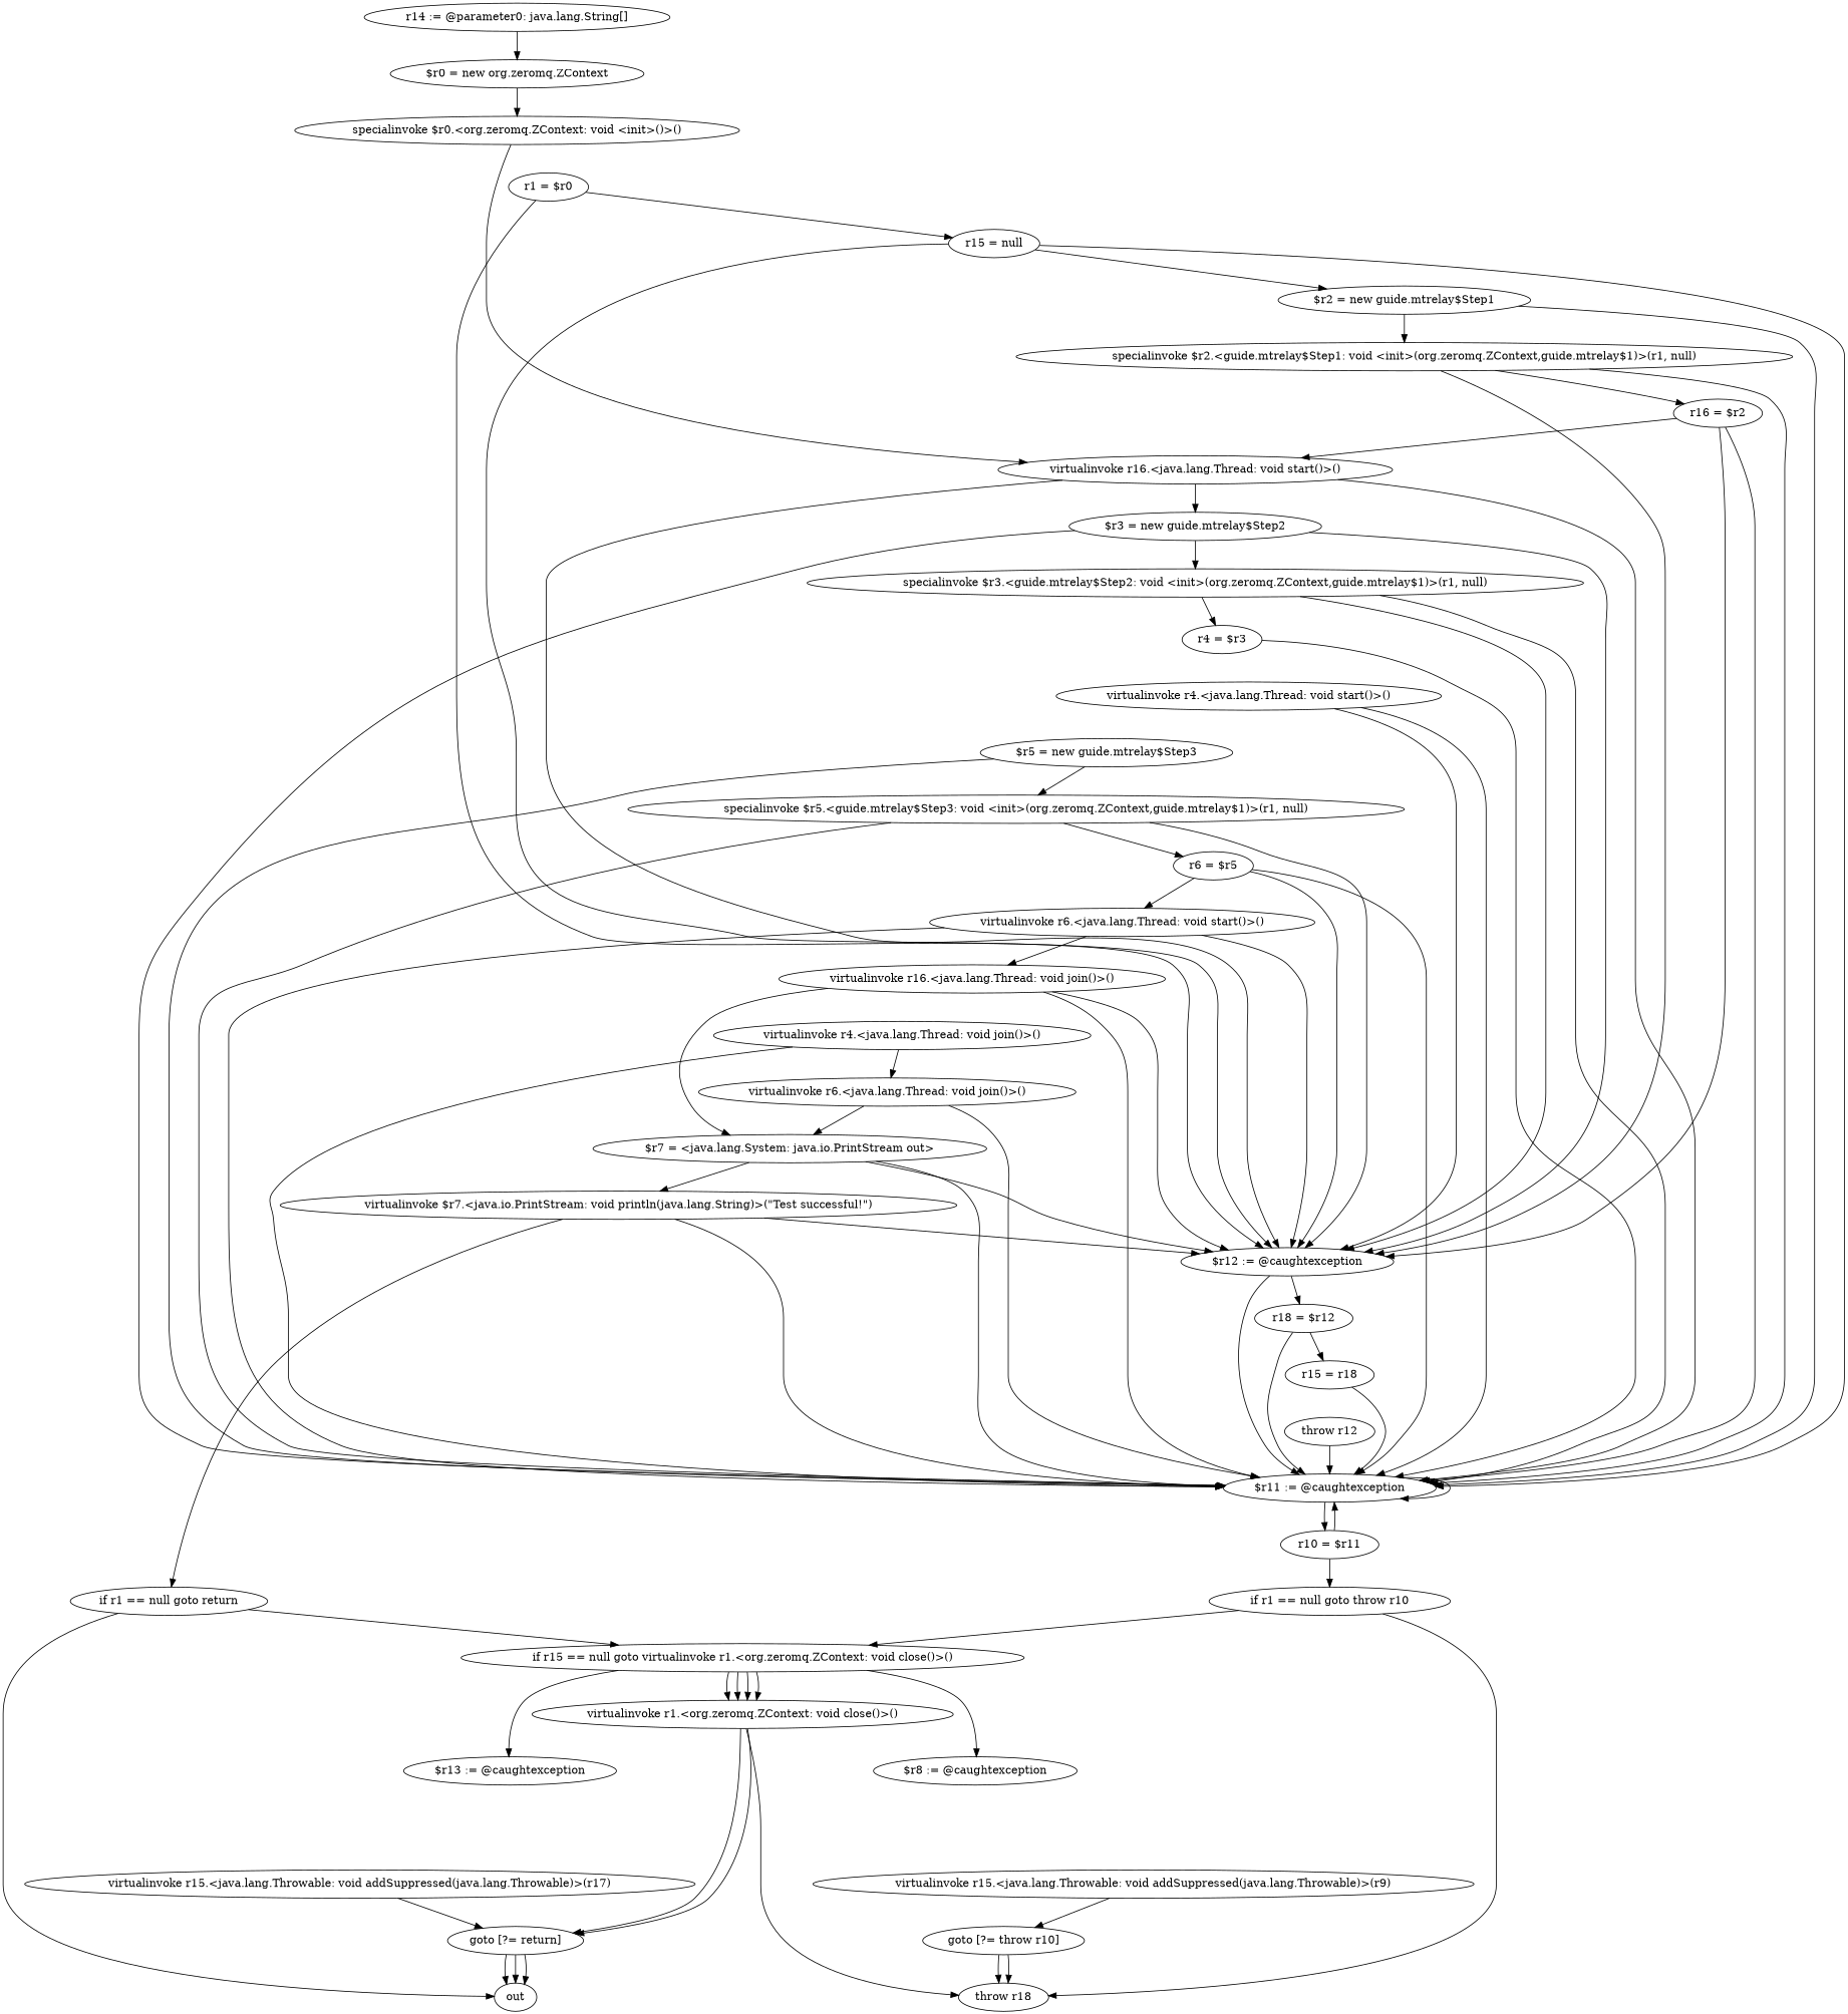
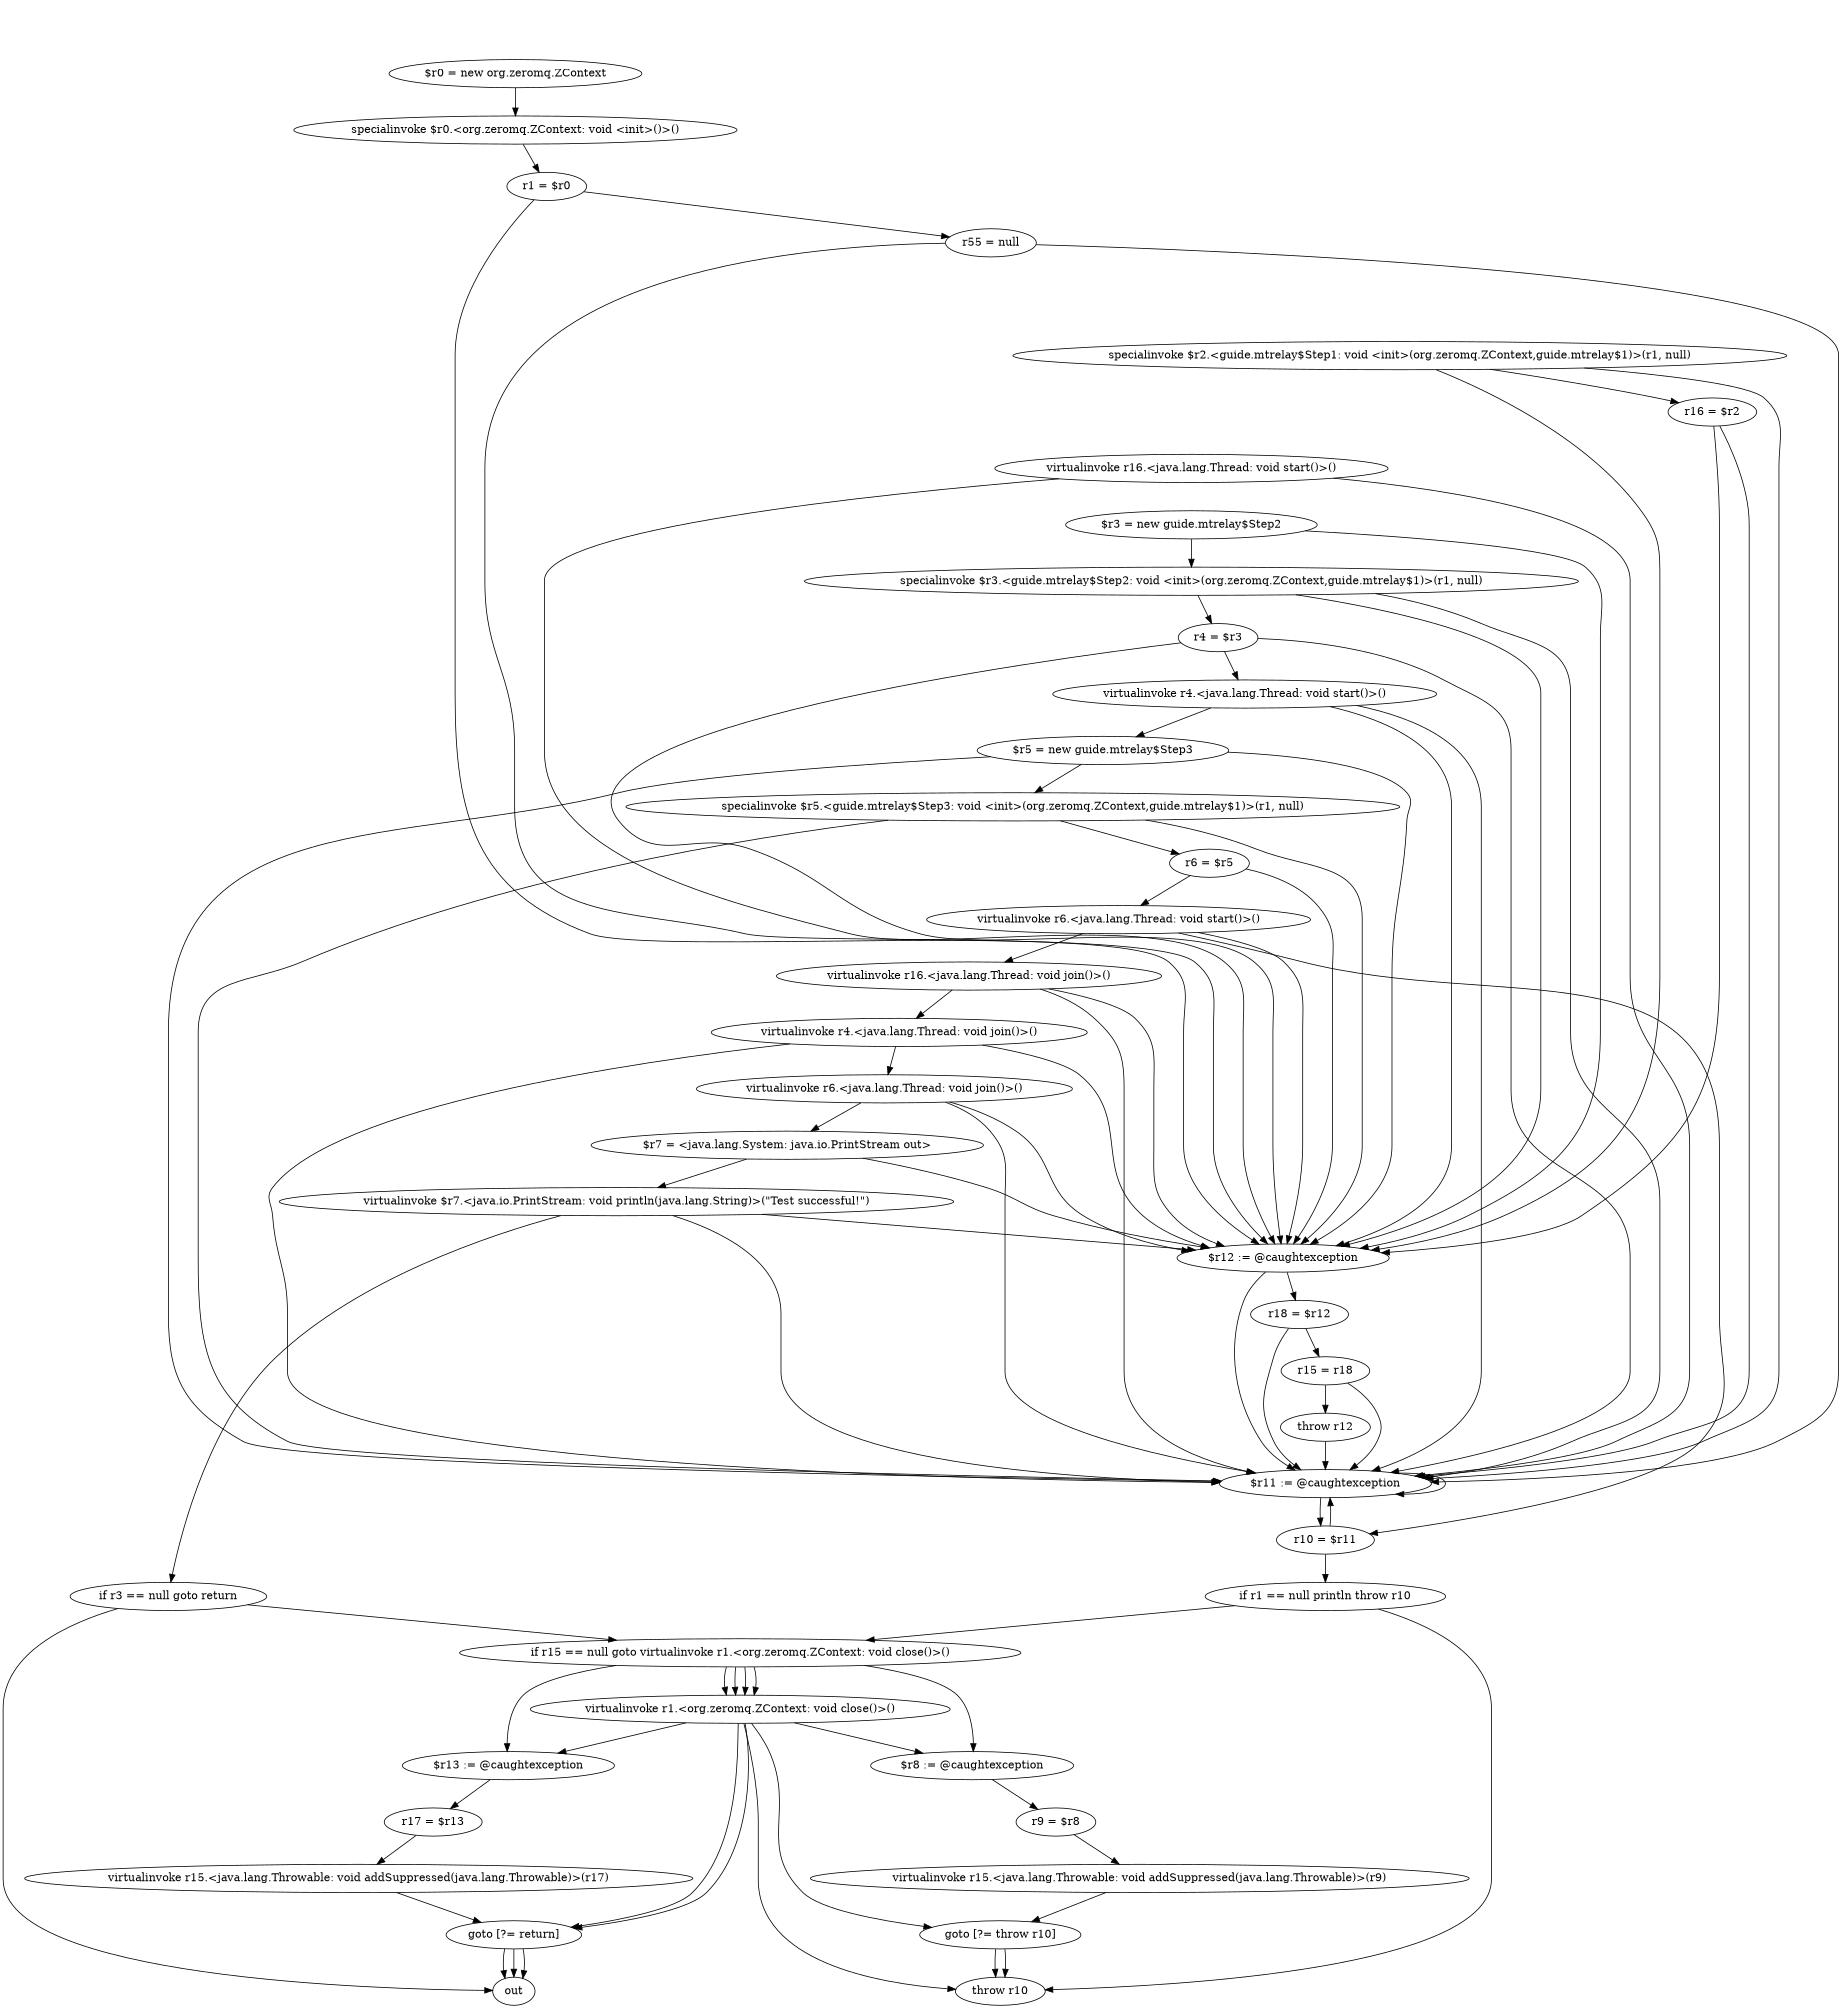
  digraph {
    fontname="DejaVu Serif"
    node [fontname="DejaVu Serif"]
    edge [fontname="DejaVu Serif"]
-   "r14 := @parameter0: java.lang.String[]"
    "$r0 = new org.zeromq.ZContext"
    "specialinvoke $r0.<org.zeromq.ZContext: void <init>()>()"
    "r1 = $r0"
-   "r15 = null"
+   "r15 = null" [label="r55 = null"]
    "$r12 := @caughtexception"
-   "$r2 = new guide.mtrelay$Step1"
    "$r11 := @caughtexception"
    "specialinvoke $r2.<guide.mtrelay$Step1: void <init>(org.zeromq.ZContext,guide.mtrelay$1)>(r1, null)"
    "r18 = $r12"
    "r10 = $r11"
    "r16 = $r2"
    "virtualinvoke r16.<java.lang.Thread: void start()>()"
    "$r3 = new guide.mtrelay$Step2"
    "specialinvoke $r3.<guide.mtrelay$Step2: void <init>(org.zeromq.ZContext,guide.mtrelay$1)>(r1, null)"
    "r4 = $r3"
    "virtualinvoke r4.<java.lang.Thread: void start()>()"
    "$r5 = new guide.mtrelay$Step3"
    "specialinvoke $r5.<guide.mtrelay$Step3: void <init>(org.zeromq.ZContext,guide.mtrelay$1)>(r1, null)"
    "r6 = $r5"
    "virtualinvoke r6.<java.lang.Thread: void start()>()"
    "virtualinvoke r16.<java.lang.Thread: void join()>()"
    "virtualinvoke r4.<java.lang.Thread: void join()>()"
    "virtualinvoke r6.<java.lang.Thread: void join()>()"
    "$r7 = <java.lang.System: java.io.PrintStream out>"
    "virtualinvoke $r7.<java.io.PrintStream: void println(java.lang.String)>(\"Test successful!\")"
-   "if r1 == null goto return"
+   "if r1 == null goto return" [label="if r3 == null goto return"]
    "if r15 == null goto virtualinvoke r1.<org.zeromq.ZContext: void close()>()"
    n29 [label=out]
    "virtualinvoke r1.<org.zeromq.ZContext: void close()>()"
    "$r13 := @caughtexception"
    "$r8 := @caughtexception"
    "goto [?= return]"
    "goto [?= throw r10]"
-   "throw r10" [label="throw r18"]
+   "throw r10"
+   "r17 = $r13"
+   "r9 = $r8"
    "virtualinvoke r15.<java.lang.Throwable: void addSuppressed(java.lang.Throwable)>(r17)"
    "r15 = r18"
    n40 [label="throw r12"]
-   "if r1 == null goto throw r10"
+   "if r1 == null goto throw r10" [label="if r1 == null println throw r10"]
    "virtualinvoke r15.<java.lang.Throwable: void addSuppressed(java.lang.Throwable)>(r9)"
-   "r14 := @parameter0: java.lang.String[]" -> "$r0 = new org.zeromq.ZContext"
    "$r0 = new org.zeromq.ZContext" -> "specialinvoke $r0.<org.zeromq.ZContext: void <init>()>()"
-   "specialinvoke $r0.<org.zeromq.ZContext: void <init>()>()" -> "virtualinvoke r16.<java.lang.Thread: void start()>()"
+   "specialinvoke $r0.<org.zeromq.ZContext: void <init>()>()" -> "r1 = $r0"
    "r1 = $r0" -> "r15 = null"
    "r1 = $r0" -> "$r12 := @caughtexception"
    "r15 = null" -> "$r12 := @caughtexception"
-   "r15 = null" -> "$r2 = new guide.mtrelay$Step1"
    "r15 = null" -> "$r11 := @caughtexception"
    "$r12 := @caughtexception" -> "$r11 := @caughtexception"
    "$r12 := @caughtexception" -> "r18 = $r12"
-   "$r2 = new guide.mtrelay$Step1" -> "$r11 := @caughtexception"
-   "$r2 = new guide.mtrelay$Step1" -> "specialinvoke $r2.<guide.mtrelay$Step1: void <init>(org.zeromq.ZContext,guide.mtrelay$1)>(r1, null)"
    "$r11 := @caughtexception" -> "$r11 := @caughtexception"
    "$r11 := @caughtexception" -> "r10 = $r11"
    "specialinvoke $r2.<guide.mtrelay$Step1: void <init>(org.zeromq.ZContext,guide.mtrelay$1)>(r1, null)" -> "$r12 := @caughtexception"
    "specialinvoke $r2.<guide.mtrelay$Step1: void <init>(org.zeromq.ZContext,guide.mtrelay$1)>(r1, null)" -> "$r11 := @caughtexception"
    "specialinvoke $r2.<guide.mtrelay$Step1: void <init>(org.zeromq.ZContext,guide.mtrelay$1)>(r1, null)" -> "r16 = $r2"
    "r18 = $r12" -> "$r11 := @caughtexception"
    "r18 = $r12" -> "r15 = r18"
    "r10 = $r11" -> "$r11 := @caughtexception"
    "r10 = $r11" -> "if r1 == null goto throw r10"
    "r16 = $r2" -> "$r12 := @caughtexception"
    "r16 = $r2" -> "$r11 := @caughtexception"
-   "r16 = $r2" -> "virtualinvoke r16.<java.lang.Thread: void start()>()"
    "virtualinvoke r16.<java.lang.Thread: void start()>()" -> "$r12 := @caughtexception"
    "virtualinvoke r16.<java.lang.Thread: void start()>()" -> "$r11 := @caughtexception"
-   "virtualinvoke r16.<java.lang.Thread: void start()>()" -> "$r3 = new guide.mtrelay$Step2"
    "$r3 = new guide.mtrelay$Step2" -> "$r12 := @caughtexception"
-   "$r3 = new guide.mtrelay$Step2" -> "$r11 := @caughtexception"
    "$r3 = new guide.mtrelay$Step2" -> "specialinvoke $r3.<guide.mtrelay$Step2: void <init>(org.zeromq.ZContext,guide.mtrelay$1)>(r1, null)"
    "specialinvoke $r3.<guide.mtrelay$Step2: void <init>(org.zeromq.ZContext,guide.mtrelay$1)>(r1, null)" -> "$r12 := @caughtexception"
    "specialinvoke $r3.<guide.mtrelay$Step2: void <init>(org.zeromq.ZContext,guide.mtrelay$1)>(r1, null)" -> "$r11 := @caughtexception"
    "specialinvoke $r3.<guide.mtrelay$Step2: void <init>(org.zeromq.ZContext,guide.mtrelay$1)>(r1, null)" -> "r4 = $r3"
+   "r4 = $r3" -> "$r12 := @caughtexception"
    "r4 = $r3" -> "$r11 := @caughtexception"
+   "r4 = $r3" -> "virtualinvoke r4.<java.lang.Thread: void start()>()"
    "virtualinvoke r4.<java.lang.Thread: void start()>()" -> "$r12 := @caughtexception"
    "virtualinvoke r4.<java.lang.Thread: void start()>()" -> "$r11 := @caughtexception"
+   "virtualinvoke r4.<java.lang.Thread: void start()>()" -> "$r5 = new guide.mtrelay$Step3"
+   "$r5 = new guide.mtrelay$Step3" -> "$r12 := @caughtexception"
    "$r5 = new guide.mtrelay$Step3" -> "$r11 := @caughtexception"
    "$r5 = new guide.mtrelay$Step3" -> "specialinvoke $r5.<guide.mtrelay$Step3: void <init>(org.zeromq.ZContext,guide.mtrelay$1)>(r1, null)"
    "specialinvoke $r5.<guide.mtrelay$Step3: void <init>(org.zeromq.ZContext,guide.mtrelay$1)>(r1, null)" -> "$r12 := @caughtexception"
    "specialinvoke $r5.<guide.mtrelay$Step3: void <init>(org.zeromq.ZContext,guide.mtrelay$1)>(r1, null)" -> "$r11 := @caughtexception"
    "specialinvoke $r5.<guide.mtrelay$Step3: void <init>(org.zeromq.ZContext,guide.mtrelay$1)>(r1, null)" -> "r6 = $r5"
    "r6 = $r5" -> "$r12 := @caughtexception"
-   "r6 = $r5" -> "$r11 := @caughtexception"
    "r6 = $r5" -> "virtualinvoke r6.<java.lang.Thread: void start()>()"
    "virtualinvoke r6.<java.lang.Thread: void start()>()" -> "$r12 := @caughtexception"
-   "virtualinvoke r6.<java.lang.Thread: void start()>()" -> "$r11 := @caughtexception"
+   "virtualinvoke r6.<java.lang.Thread: void start()>()" -> "r10 = $r11"
    "virtualinvoke r6.<java.lang.Thread: void start()>()" -> "virtualinvoke r16.<java.lang.Thread: void join()>()"
    "virtualinvoke r16.<java.lang.Thread: void join()>()" -> "$r12 := @caughtexception"
    "virtualinvoke r16.<java.lang.Thread: void join()>()" -> "$r11 := @caughtexception"
-   "virtualinvoke r16.<java.lang.Thread: void join()>()" -> "$r7 = <java.lang.System: java.io.PrintStream out>"
+   "virtualinvoke r16.<java.lang.Thread: void join()>()" -> "virtualinvoke r4.<java.lang.Thread: void join()>()"
+   "virtualinvoke r4.<java.lang.Thread: void join()>()" -> "$r12 := @caughtexception"
    "virtualinvoke r4.<java.lang.Thread: void join()>()" -> "$r11 := @caughtexception"
    "virtualinvoke r4.<java.lang.Thread: void join()>()" -> "virtualinvoke r6.<java.lang.Thread: void join()>()"
+   "virtualinvoke r6.<java.lang.Thread: void join()>()" -> "$r12 := @caughtexception"
    "virtualinvoke r6.<java.lang.Thread: void join()>()" -> "$r11 := @caughtexception"
    "virtualinvoke r6.<java.lang.Thread: void join()>()" -> "$r7 = <java.lang.System: java.io.PrintStream out>"
    "$r7 = <java.lang.System: java.io.PrintStream out>" -> "$r12 := @caughtexception"
-   "$r7 = <java.lang.System: java.io.PrintStream out>" -> "$r11 := @caughtexception"
    "$r7 = <java.lang.System: java.io.PrintStream out>" -> "virtualinvoke $r7.<java.io.PrintStream: void println(java.lang.String)>(\"Test successful!\")"
    "virtualinvoke $r7.<java.io.PrintStream: void println(java.lang.String)>(\"Test successful!\")" -> "$r12 := @caughtexception"
    "virtualinvoke $r7.<java.io.PrintStream: void println(java.lang.String)>(\"Test successful!\")" -> "$r11 := @caughtexception"
    "virtualinvoke $r7.<java.io.PrintStream: void println(java.lang.String)>(\"Test successful!\")" -> "if r1 == null goto return"
    "if r1 == null goto return" -> "if r15 == null goto virtualinvoke r1.<org.zeromq.ZContext: void close()>()"
    "if r1 == null goto return" -> n29
    "if r15 == null goto virtualinvoke r1.<org.zeromq.ZContext: void close()>()" -> "virtualinvoke r1.<org.zeromq.ZContext: void close()>()"
    "if r15 == null goto virtualinvoke r1.<org.zeromq.ZContext: void close()>()" -> "virtualinvoke r1.<org.zeromq.ZContext: void close()>()"
    "if r15 == null goto virtualinvoke r1.<org.zeromq.ZContext: void close()>()" -> "virtualinvoke r1.<org.zeromq.ZContext: void close()>()"
    "if r15 == null goto virtualinvoke r1.<org.zeromq.ZContext: void close()>()" -> "virtualinvoke r1.<org.zeromq.ZContext: void close()>()"
    "if r15 == null goto virtualinvoke r1.<org.zeromq.ZContext: void close()>()" -> "$r13 := @caughtexception"
    "if r15 == null goto virtualinvoke r1.<org.zeromq.ZContext: void close()>()" -> "$r8 := @caughtexception"
+   "virtualinvoke r1.<org.zeromq.ZContext: void close()>()" -> "$r13 := @caughtexception"
+   "virtualinvoke r1.<org.zeromq.ZContext: void close()>()" -> "$r8 := @caughtexception"
    "virtualinvoke r1.<org.zeromq.ZContext: void close()>()" -> "goto [?= return]"
    "virtualinvoke r1.<org.zeromq.ZContext: void close()>()" -> "goto [?= return]"
+   "virtualinvoke r1.<org.zeromq.ZContext: void close()>()" -> "goto [?= throw r10]"
    "virtualinvoke r1.<org.zeromq.ZContext: void close()>()" -> "throw r10"
+   "$r13 := @caughtexception" -> "r17 = $r13"
+   "$r8 := @caughtexception" -> "r9 = $r8"
    "goto [?= return]" -> n29
    "goto [?= return]" -> n29
    "goto [?= return]" -> n29
    "goto [?= throw r10]" -> "throw r10"
    "goto [?= throw r10]" -> "throw r10"
+   "r17 = $r13" -> "virtualinvoke r15.<java.lang.Throwable: void addSuppressed(java.lang.Throwable)>(r17)"
+   "r9 = $r8" -> "virtualinvoke r15.<java.lang.Throwable: void addSuppressed(java.lang.Throwable)>(r9)"
    "virtualinvoke r15.<java.lang.Throwable: void addSuppressed(java.lang.Throwable)>(r17)" -> "goto [?= return]"
    "r15 = r18" -> "$r11 := @caughtexception"
+   "r15 = r18" -> n40
    n40 -> "$r11 := @caughtexception"
    "if r1 == null goto throw r10" -> "if r15 == null goto virtualinvoke r1.<org.zeromq.ZContext: void close()>()"
    "if r1 == null goto throw r10" -> "throw r10"
    "virtualinvoke r15.<java.lang.Throwable: void addSuppressed(java.lang.Throwable)>(r9)" -> "goto [?= throw r10]"
  }
